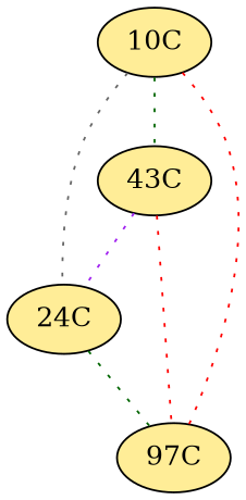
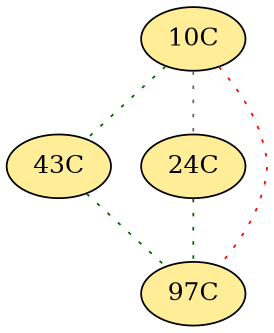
  graph {
    node [fillcolor="#FFED97" style=radial]
    edge [color=red penwidth=1 style=dotted]
    n1 [label="43C"]
    "10C"
    "24C"
    n4 [label="97C"]
-   n1 -- "24C" [color=purple]
-   n1 -- n4
+   n1 -- n4 [color=darkgreen]
    "10C" -- n1 [color=darkgreen]
    "10C" -- "24C" [color=gray40]
    "10C" -- n4
    "24C" -- n4 [color=darkgreen]
  }
